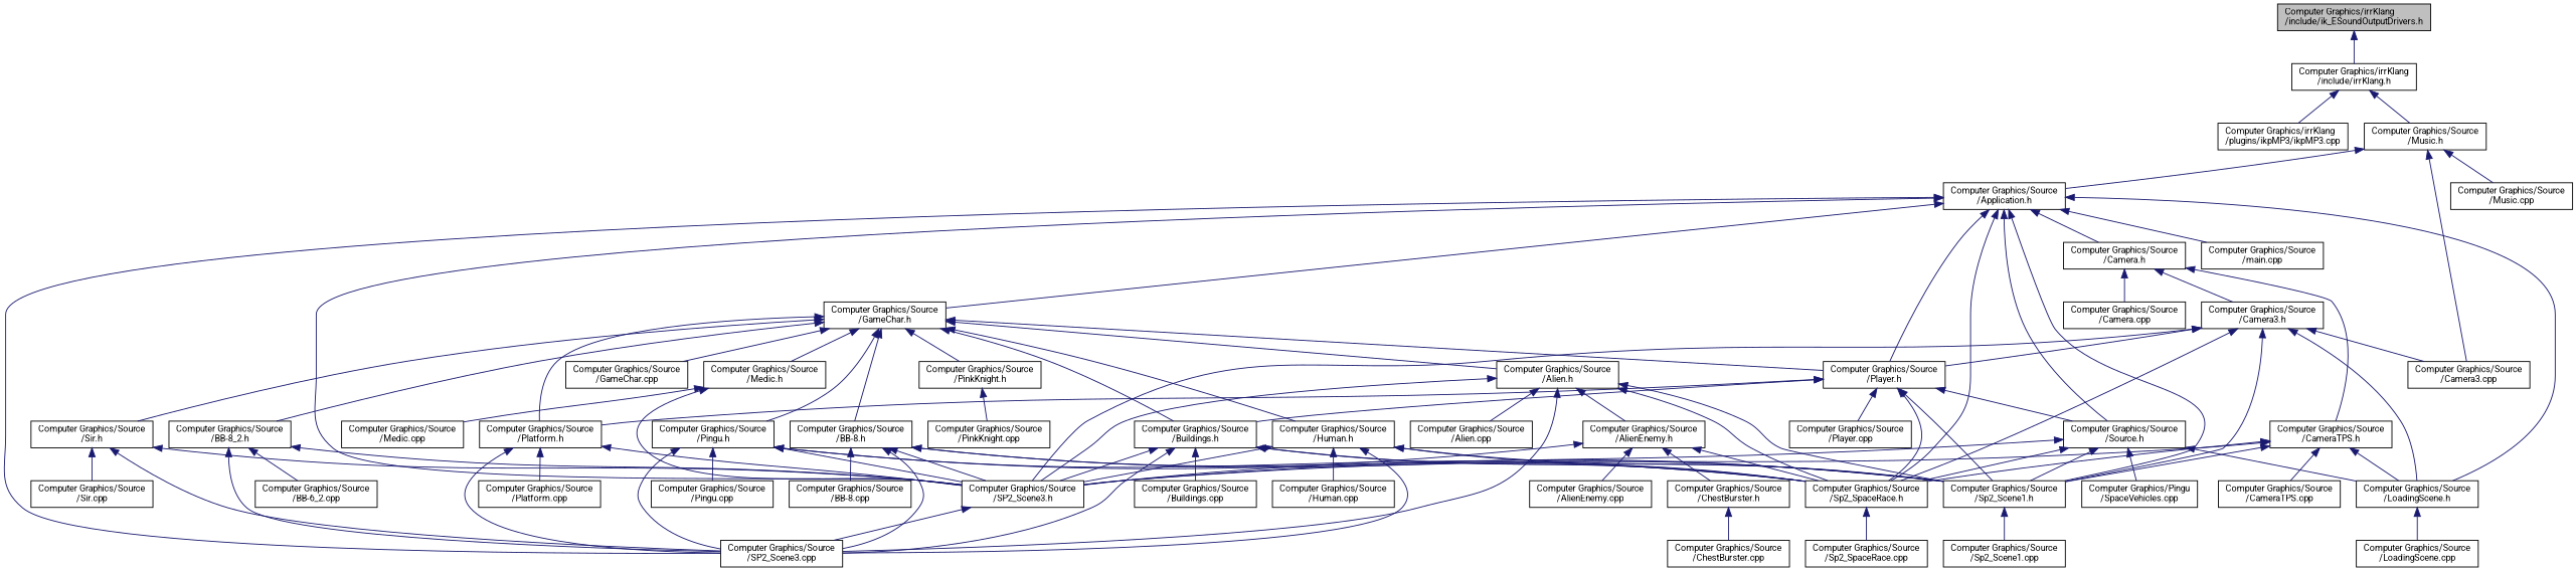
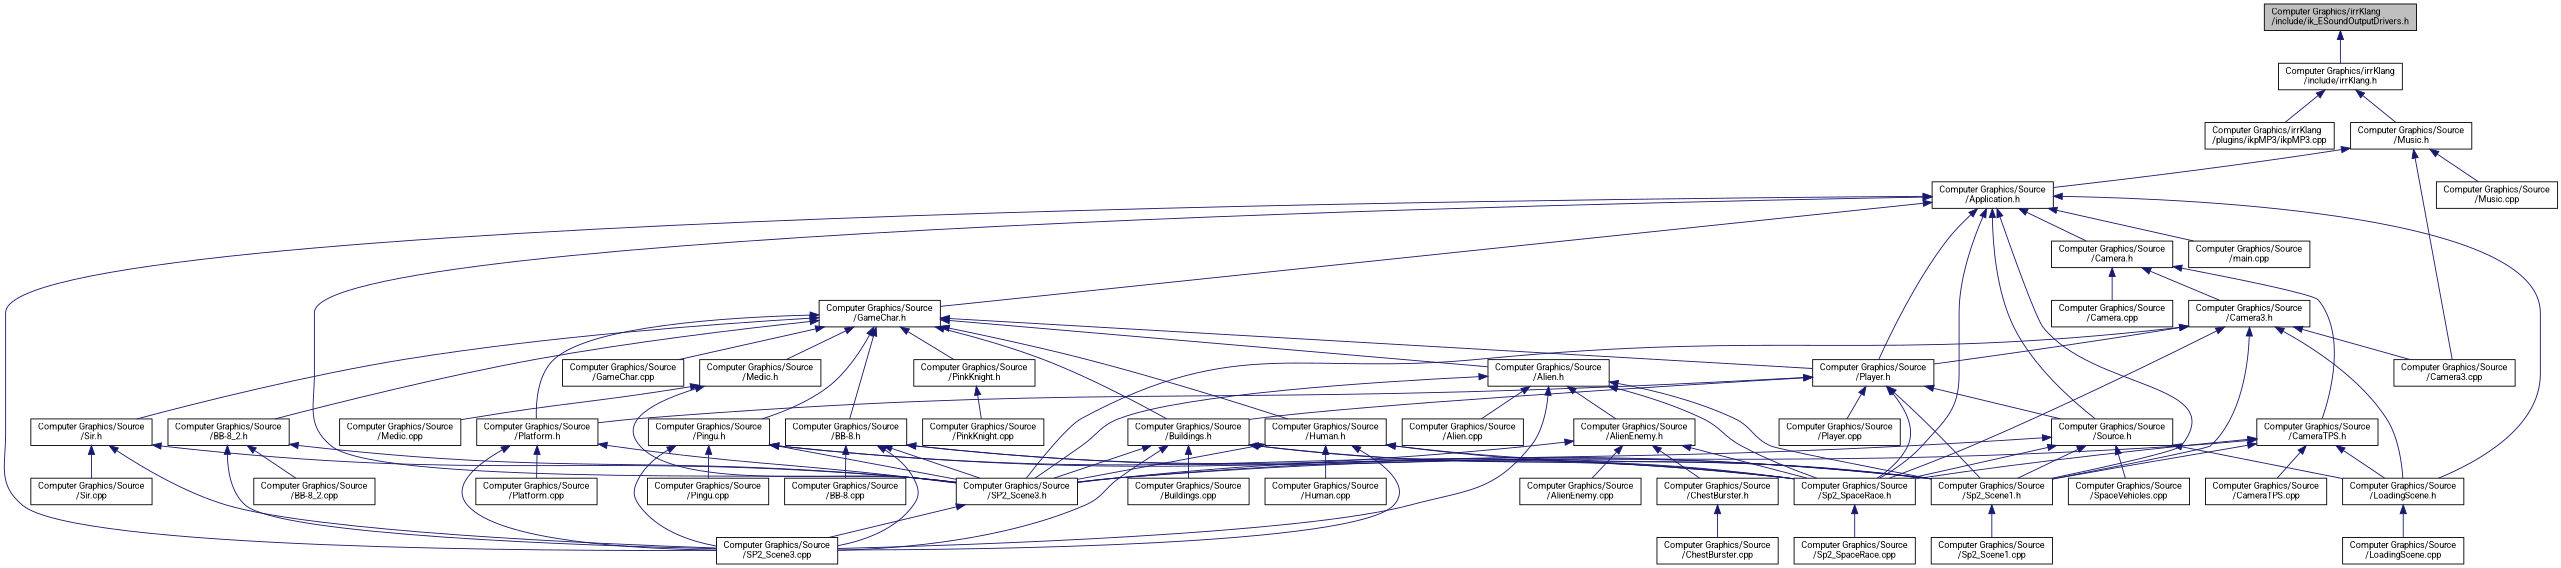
  digraph {
    fontname=Roboto
    node [color=black fontname=Roboto fontsize=10 shape=record]
    edge [color=midnightblue dir=back fontname=Roboto fontsize=10 labelfontname=Helvetica labelfontsize=10 style=solid]
    n1 [fillcolor=grey75 fontcolor=black height=0.2 label="Computer Graphics/irrKlang\l/include/ik_ESoundOutputDrivers.h" style=filled width=0.4]
    n2 [height=0.2 label="Computer Graphics/irrKlang\l/include/irrKlang.h" width=0.4]
    n3 [height=0.2 label="Computer Graphics/irrKlang\l/plugins/ikpMP3/ikpMP3.cpp" width=0.4]
    n4 [height=0.2 label="Computer Graphics/Source\l/Music.h" width=0.4]
    n5 [height=0.2 label="Computer Graphics/Source\l/Application.h" width=0.4]
    n6 [height=0.2 label="Computer Graphics/Source\l/Music.cpp" width=0.4]
    n7 [height=0.2 label="Computer Graphics/Source\l/Camera3.cpp" width=0.4]
    n8 [height=0.2 label="Computer Graphics/Source\l/Player.h" width=0.4]
    n9 [height=0.2 label="Computer Graphics/Source\l/Sp2_Scene1.h" width=0.4]
    n10 [height=0.2 label="Computer Graphics/Source\l/SP2_Scene3.h" width=0.4]
    n11 [height=0.2 label="Computer Graphics/Source\l/SP2_Scene3.cpp" width=0.4]
    n12 [height=0.2 label="Computer Graphics/Source\l/Sp2_SpaceRace.h" width=0.4]
    n13 [height=0.2 label="Computer Graphics/Source\l/Source.h" width=0.4]
    n14 [height=0.2 label="Computer Graphics/Source\l/LoadingScene.h" width=0.4]
    n15 [height=0.2 label="Computer Graphics/Source\l/Camera.h" width=0.4]
    n16 [height=0.2 label="Computer Graphics/Source\l/GameChar.h" width=0.4]
    n17 [height=0.2 label="Computer Graphics/Source\l/main.cpp" width=0.4]
    n18 [height=0.2 label="Computer Graphics/Source\l/Buildings.h" width=0.4]
    n19 [height=0.2 label="Computer Graphics/Source\l/Platform.h" width=0.4]
    n20 [height=0.2 label="Computer Graphics/Source\l/Player.cpp" width=0.4]
    n21 [height=0.2 label="Computer Graphics/Source\l/Sp2_Scene1.cpp" width=0.4]
    n22 [height=0.2 label="Computer Graphics/Source\l/Sp2_SpaceRace.cpp" width=0.4]
-   n23 [height=0.2 label="Computer Graphics/Pingu\l/SpaceVehicles.cpp" width=0.4]
+   n23 [height=0.2 label="Computer Graphics/Source\l/SpaceVehicles.cpp" width=0.4]
    n24 [height=0.2 label="Computer Graphics/Source\l/LoadingScene.cpp" width=0.4]
    n25 [height=0.2 label="Computer Graphics/Source\l/Camera3.h" width=0.4]
    n26 [height=0.2 label="Computer Graphics/Source\l/Camera.cpp" width=0.4]
    n27 [height=0.2 label="Computer Graphics/Source\l/CameraTPS.h" width=0.4]
    n28 [height=0.2 label="Computer Graphics/Source\l/Alien.h" width=0.4]
    n29 [height=0.2 label="Computer Graphics/Source\l/BB-8.h" width=0.4]
    n30 [height=0.2 label="Computer Graphics/Source\l/BB-8_2.h" width=0.4]
    n31 [height=0.2 label="Computer Graphics/Source\l/GameChar.cpp" width=0.4]
    n32 [height=0.2 label="Computer Graphics/Source\l/Human.h" width=0.4]
    n33 [height=0.2 label="Computer Graphics/Source\l/Medic.h" width=0.4]
    n34 [height=0.2 label="Computer Graphics/Source\l/Pingu.h" width=0.4]
    n35 [height=0.2 label="Computer Graphics/Source\l/PinkKnight.h" width=0.4]
    n36 [height=0.2 label="Computer Graphics/Source\l/Sir.h" width=0.4]
    n37 [height=0.2 label="Computer Graphics/Source\l/Buildings.cpp" width=0.4]
    n38 [height=0.2 label="Computer Graphics/Source\l/Platform.cpp" width=0.4]
    n39 [height=0.2 label="Computer Graphics/Source\l/CameraTPS.cpp" width=0.4]
    n40 [height=0.2 label="Computer Graphics/Source\l/Alien.cpp" width=0.4]
    n41 [height=0.2 label="Computer Graphics/Source\l/AlienEnemy.h" width=0.4]
    n42 [height=0.2 label="Computer Graphics/Source\l/BB-8.cpp" width=0.4]
-   n43 [height=0.2 label="Computer Graphics/Source\l/BB-6_2.cpp" width=0.4]
+   n43 [height=0.2 label="Computer Graphics/Source\l/BB-8_2.cpp" width=0.4]
    n44 [height=0.2 label="Computer Graphics/Source\l/Human.cpp" width=0.4]
    n45 [height=0.2 label="Computer Graphics/Source\l/Medic.cpp" width=0.4]
    n46 [height=0.2 label="Computer Graphics/Source\l/Pingu.cpp" width=0.4]
    n47 [height=0.2 label="Computer Graphics/Source\l/PinkKnight.cpp" width=0.4]
    n48 [height=0.2 label="Computer Graphics/Source\l/Sir.cpp" width=0.4]
    n49 [height=0.2 label="Computer Graphics/Source\l/AlienEnemy.cpp" width=0.4]
    n50 [height=0.2 label="Computer Graphics/Source\l/ChestBurster.h" width=0.4]
    n51 [height=0.2 label="Computer Graphics/Source\l/ChestBurster.cpp" width=0.4]
    n1 -> n2
    n2 -> n3
    n2 -> n4
    n4 -> n5
    n4 -> n6
    n4 -> n7
    n5 -> n8
    n5 -> n9
    n5 -> n10
    n5 -> n11
    n5 -> n12
    n5 -> n13
    n5 -> n14
    n5 -> n15
    n5 -> n16
    n5 -> n17
    n8 -> n9
    n8 -> n12
    n8 -> n13
    n8 -> n18
    n8 -> n19
    n8 -> n20
    n9 -> n21
    n10 -> n11
    n12 -> n22
    n13 -> n9
    n13 -> n10
    n13 -> n12
    n13 -> n14
    n13 -> n23
    n14 -> n24
    n15 -> n25
    n15 -> n26
    n15 -> n27
    n16 -> n8
    n16 -> n18
    n16 -> n19
    n16 -> n28
    n16 -> n29
    n16 -> n30
    n16 -> n31
    n16 -> n32
    n16 -> n33
    n16 -> n34
    n16 -> n35
    n16 -> n36
    n18 -> n9
    n18 -> n10
    n18 -> n11
    n18 -> n12
    n18 -> n37
    n19 -> n10
    n19 -> n11
    n19 -> n38
    n25 -> n7
    n25 -> n8
    n25 -> n9
    n25 -> n10
    n25 -> n12
    n25 -> n14
    n27 -> n9
    n27 -> n10
    n27 -> n12
    n27 -> n14
    n27 -> n39
    n28 -> n9
    n28 -> n10
    n28 -> n11
    n28 -> n12
    n28 -> n40
    n28 -> n41
    n29 -> n9
    n29 -> n10
    n29 -> n11
    n29 -> n12
    n29 -> n42
    n30 -> n10
    n30 -> n11
    n30 -> n43
    n32 -> n9
    n32 -> n10
    n32 -> n11
    n32 -> n12
    n32 -> n44
    n33 -> n10
    n33 -> n45
    n34 -> n9
    n34 -> n10
    n34 -> n11
    n34 -> n12
    n34 -> n46
    n35 -> n47
    n36 -> n10
    n36 -> n11
    n36 -> n48
    n41 -> n10
    n41 -> n12
    n41 -> n49
    n41 -> n50
    n50 -> n51
  }
